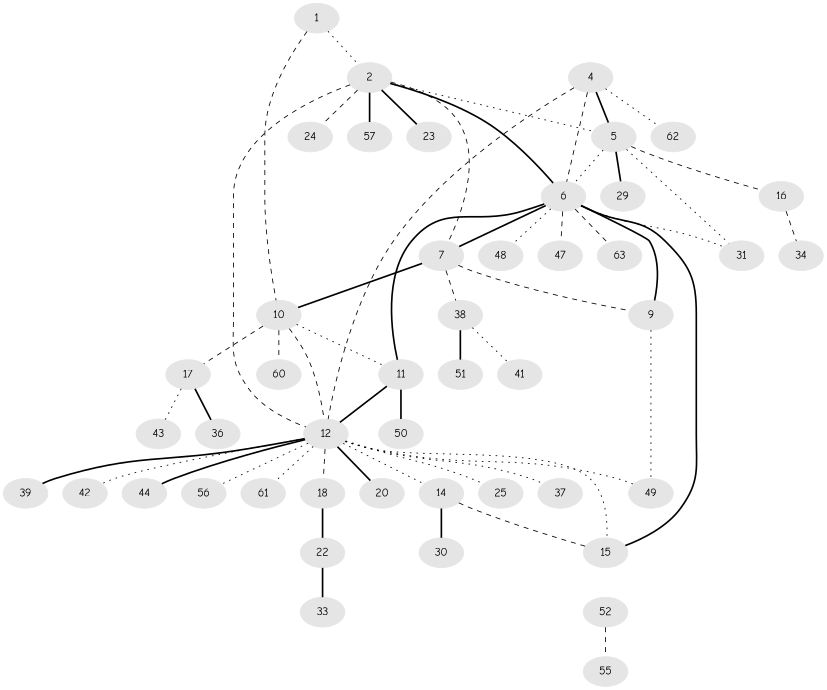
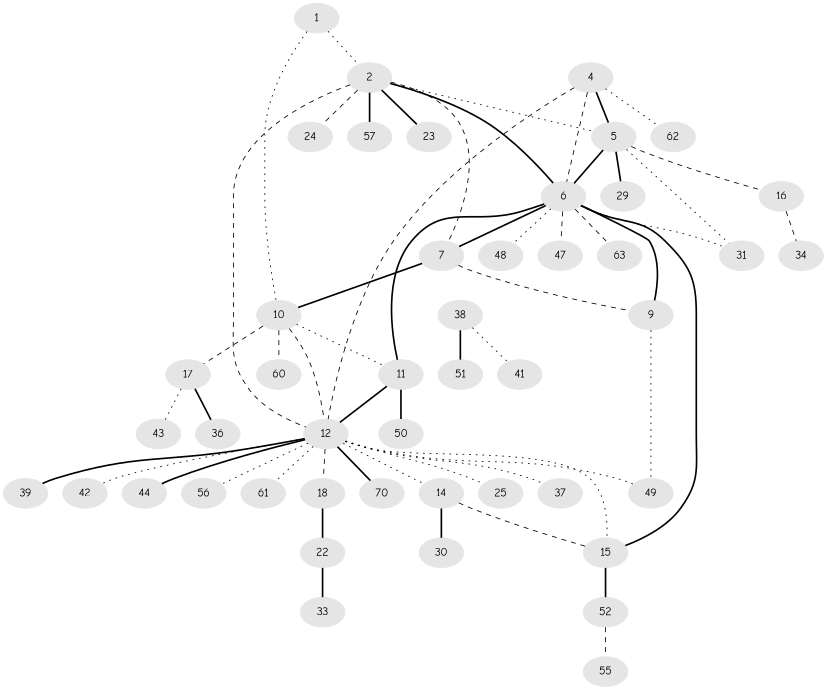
  graph {
    fontname="Comic Neue"
    node [color=gray90 fontname="Comic Neue" style=filled]
    edge [fontname="Comic Neue" style=bold]
    1 [super="+3"]
    2 [super="+21"]
    10 [super="+59"]
    5
    6 [super="+8"]
    7
    12 [super="+13"]
    23
    24
    57
    11
    17 [super="+54"]
    60
    16
    29
    31 [super="+45"]
    9 [super="+27"]
    15
    n19 [label=48]
    47
    63
    38 [super="+58"]
    49 [super="+53"]
    14 [super="+48"]
    18 [super="+19"]
-   20
+   20 [label=70]
    25 [super="+40"]
    37
    39
    42
    44
    56
    61
    4 [super="+32"]
    62
    34 [super="+46"]
    50
    52
    41
    51
    36
    43
    30
    22 [super="+26"]
    55
    33
    1 -- 2 [style=dotted weight=2]
-   1 -- 10 [style=dashed weight=2]
+   1 -- 10 [style=dotted weight=2]
    2 -- 5 [style=dotted]
    2 -- 6
    2 -- 7 [style=dashed]
    2 -- 12 [style=dashed]
    2 -- 23
    2 -- 24 [style=dashed]
    2 -- 57
    10 -- 12 [style=dashed]
    10 -- 11 [style=dotted]
    10 -- 17 [style=dashed]
    10 -- 60 [style=dashed]
-   5 -- 6 [style=dotted]
+   5 -- 6
    5 -- 16 [style=dashed]
    5 -- 29
    5 -- 31 [style=dotted]
    6 -- 7
    6 -- 11
    6 -- 31 [style=dotted]
    6 -- 9
    6 -- 15
    6 -- n19 [style=dotted]
    6 -- 47 [style=dashed]
    6 -- 63 [style=dashed]
    7 -- 10
    7 -- 9 [style=dashed]
-   7 -- 38 [style=dashed]
    12 -- 15 [style=dotted]
    12 -- 49 [style=dotted]
    12 -- 14 [style=dotted]
    12 -- 18 [style=dashed]
    12 -- 20
    12 -- 25 [style=dotted]
    12 -- 37 [style=dotted]
    12 -- 39
    12 -- 42 [style=dotted]
    12 -- 44
    12 -- 56 [style=dotted]
    12 -- 61 [style=dotted]
    11 -- 12
    11 -- 50
    17 -- 36
    17 -- 43 [style=dotted]
    16 -- 34 [style=dashed]
    9 -- 49 [style=dotted]
+   15 -- 52
    38 -- 41 [style=dotted]
    38 -- 51
    14 -- 15 [style=dashed]
    14 -- 30
    18 -- 22
    4 -- 5
    4 -- 6 [style=dashed]
    4 -- 12 [style=dashed]
    4 -- 62 [style=dotted]
    52 -- 55 [style=dashed]
    22 -- 33
  }
